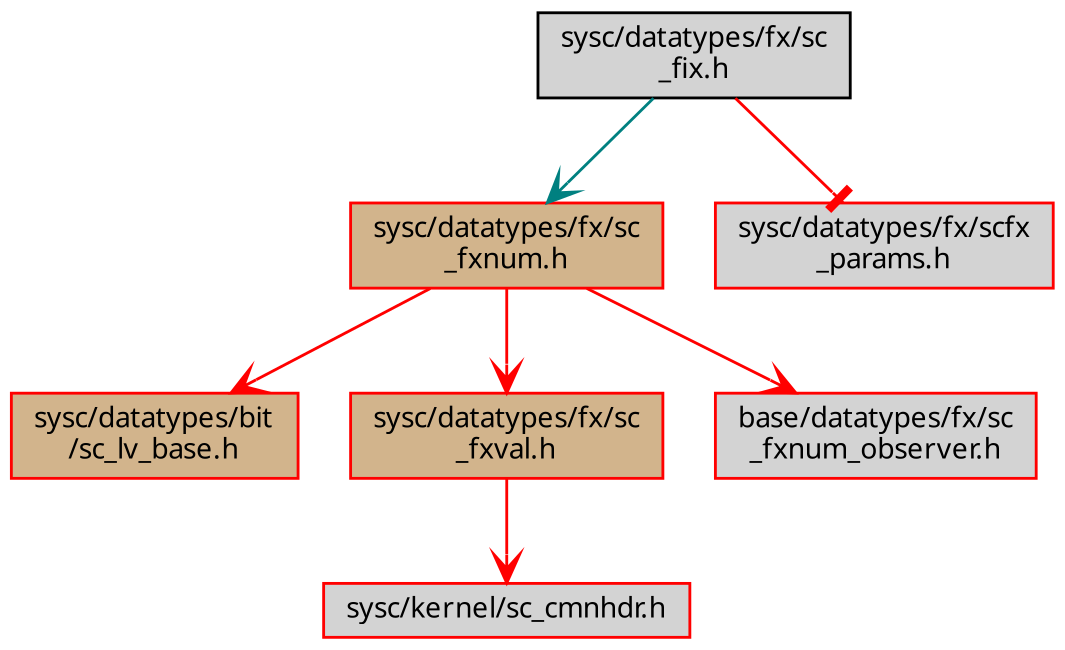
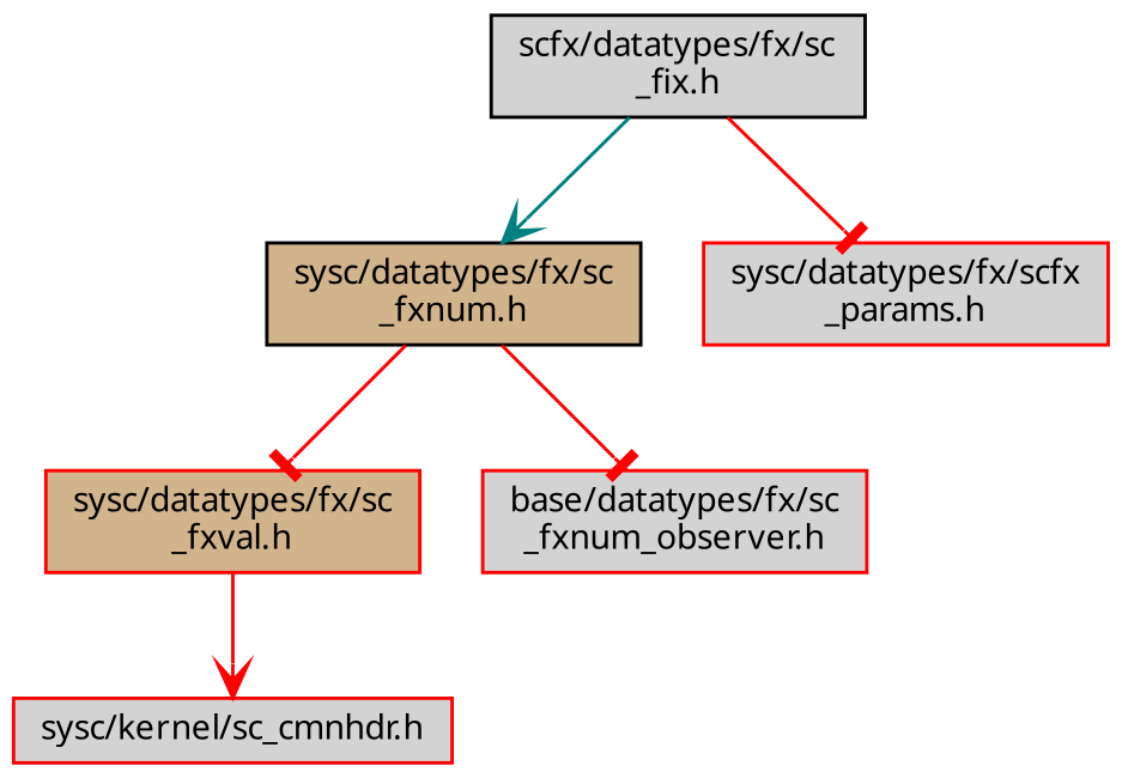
  digraph {
    fontname="Noto Sans"
    node [color=red fillcolor=lightgrey fontname="Noto Sans" fontsize=10 shape=record style=filled]
    edge [arrowhead=vee color=red fontname="Noto Sans" fontsize=10 labelfontname=FreeSans labelfontsize=10 style=solid]
-   n1 [color=black fontcolor=black height=0.2 label="sysc/datatypes/fx/sc\l_fix.h" width=0.4]
-   n2 [fillcolor=tan height=0.2 label="sysc/datatypes/fx/sc\l_fxnum.h" width=0.4]
+   n1 [color=black fontcolor=black height=0.2 label="scfx/datatypes/fx/sc\l_fix.h" width=0.4]
+   n2 [color=black fillcolor=tan height=0.2 label="sysc/datatypes/fx/sc\l_fxnum.h" width=0.4]
    n3 [height=0.2 label="sysc/datatypes/fx/scfx\l_params.h" width=0.4]
-   n4 [fillcolor=tan height=0.2 label="sysc/datatypes/bit\l/sc_lv_base.h" width=0.4]
    n5 [fillcolor=tan height=0.2 label="sysc/datatypes/fx/sc\l_fxval.h" width=0.4]
    n6 [height=0.2 label="base/datatypes/fx/sc\l_fxnum_observer.h" width=0.4]
    n7 [height=0.2 label="sysc/kernel/sc_cmnhdr.h" width=0.4]
    n1 -> n2 [color=teal]
    n1 -> n3 [arrowhead=tee]
-   n2 -> n4
-   n2 -> n5
-   n2 -> n6
+   n2 -> n5 [arrowhead=tee]
+   n2 -> n6 [arrowhead=tee]
    n5 -> n7
  }
